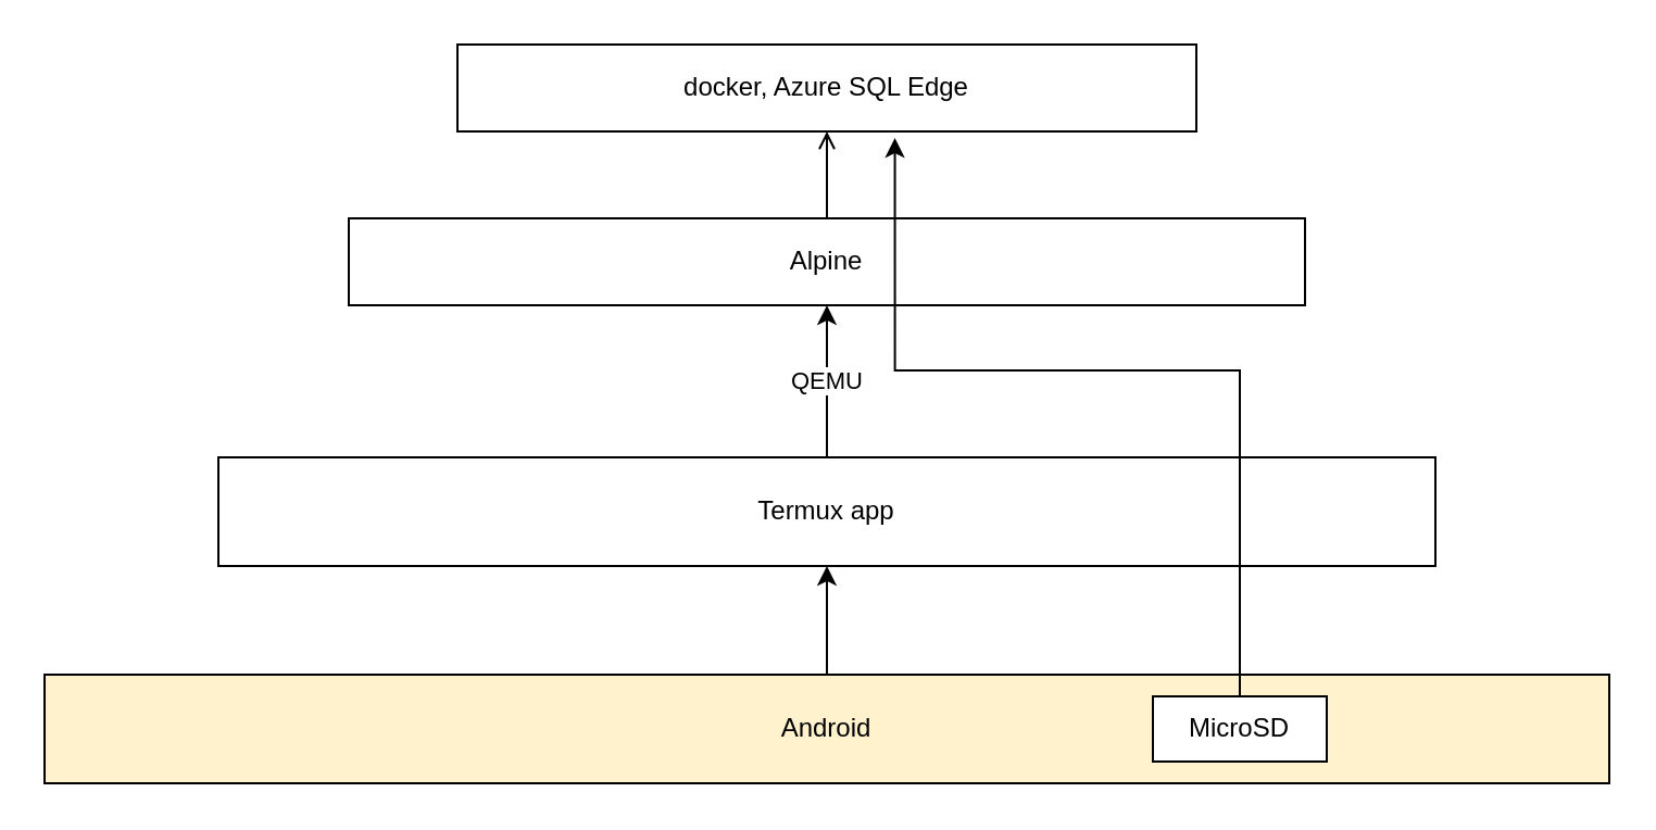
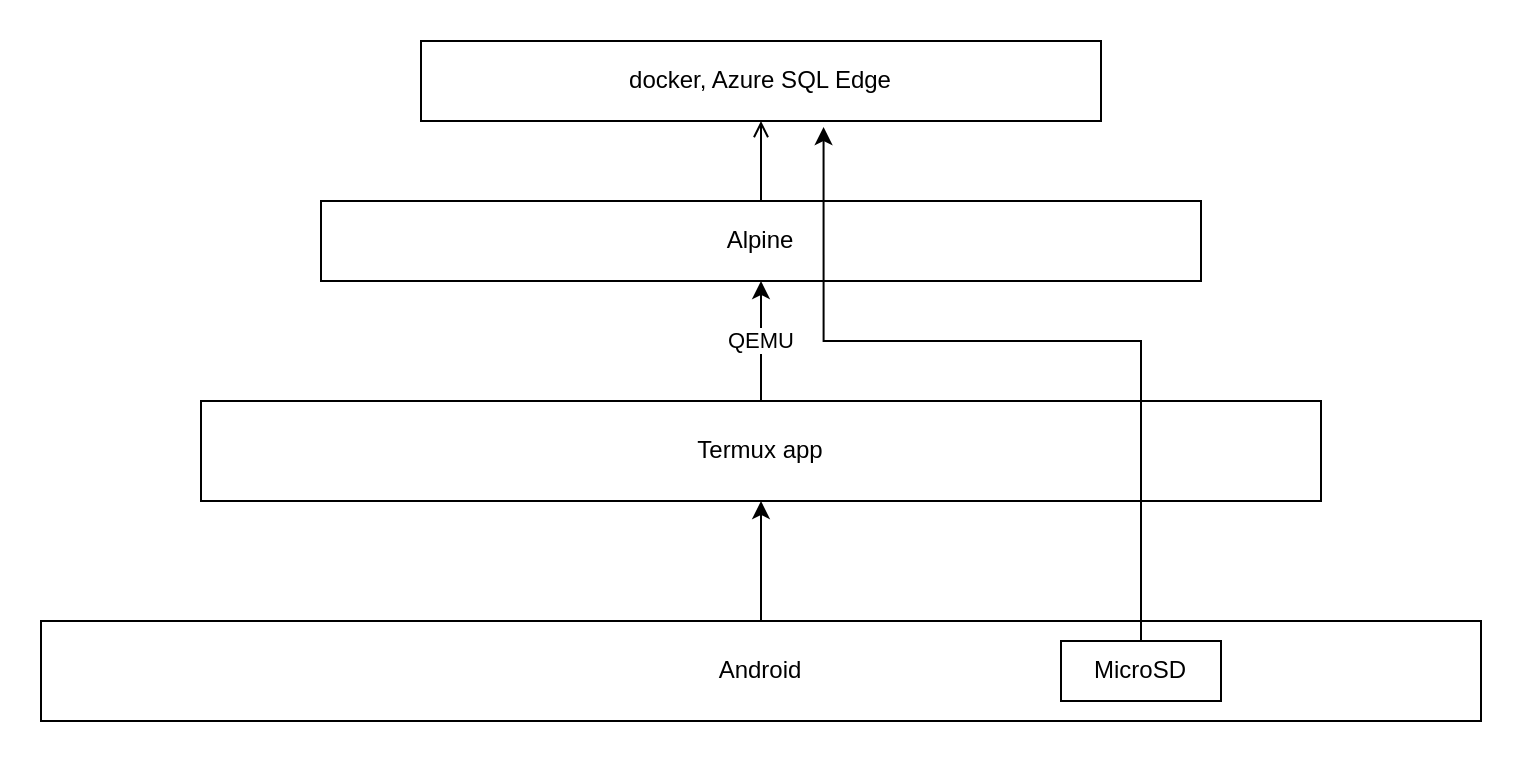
  <mxCell id="0" />
  <mxCell id="1" parent="0" />
  <mxCell id="2" style="edgeStyle=orthogonalEdgeStyle;rounded=0;orthogonalLoop=1;jettySize=auto;html=1;entryX=0.5;entryY=1;entryDx=0;entryDy=0;" parent="1" source="3" target="5" edge="1"><mxGeometry relative="1" as="geometry"><mxPoint x="380" y="200" as="targetPoint" /></mxGeometry></mxCell>
- <mxCell id="3" value="Android" style="rounded=0;whiteSpace=wrap;html=1;fillColor=#fff2cc;" parent="1" vertex="1"><mxGeometry x="20" y="310" width="720" height="50" as="geometry" /></mxCell>
+ <mxCell id="3" value="Android" style="rounded=0;whiteSpace=wrap;html=1;" parent="1" vertex="1"><mxGeometry x="20" y="310" width="720" height="50" as="geometry" /></mxCell>
  <mxCell id="4" value="QEMU" style="edgeStyle=orthogonalEdgeStyle;rounded=0;orthogonalLoop=1;jettySize=auto;html=1;exitX=0.5;exitY=0;exitDx=0;exitDy=0;entryX=0.5;entryY=1;entryDx=0;entryDy=0;" parent="1" source="5" target="7" edge="1"><mxGeometry relative="1" as="geometry" /></mxCell>
- <mxCell id="5" value="Termux app" style="rounded=0;whiteSpace=wrap;html=1;" parent="1" vertex="1"><mxGeometry x="100" y="210" width="560" height="50" as="geometry" /></mxCell>
+ <mxCell id="5" value="Termux app" style="rounded=0;whiteSpace=wrap;html=1;" parent="1" vertex="1"><mxGeometry x="100" y="200" width="560" height="50" as="geometry" /></mxCell>
  <mxCell id="6" style="edgeStyle=orthogonalEdgeStyle;rounded=0;orthogonalLoop=1;jettySize=auto;html=1;exitX=0.5;exitY=0;exitDx=0;exitDy=0;entryX=0.5;entryY=1;entryDx=0;entryDy=0;endArrow=open;" parent="1" source="7" target="8" edge="1"><mxGeometry relative="1" as="geometry" /></mxCell>
  <mxCell id="7" value="Alpine" style="rounded=0;whiteSpace=wrap;html=1;" parent="1" vertex="1"><mxGeometry x="160" y="100" width="440" height="40" as="geometry" /></mxCell>
  <mxCell id="8" value="docker, Azure SQL Edge" style="rounded=0;whiteSpace=wrap;html=1;" parent="1" vertex="1"><mxGeometry x="210" y="20" width="340" height="40" as="geometry" /></mxCell>
  <mxCell id="9" style="edgeStyle=orthogonalEdgeStyle;rounded=0;orthogonalLoop=1;jettySize=auto;html=1;exitX=0.5;exitY=1;exitDx=0;exitDy=0;" parent="1" source="3" target="3" edge="1"><mxGeometry relative="1" as="geometry" /></mxCell>
  <mxCell id="10" value="MicroSD" style="whiteSpace=wrap;html=1;rounded=0;" vertex="1" parent="1"><mxGeometry x="530" y="320" width="80" height="30" as="geometry" /></mxCell>
  <mxCell id="11" style="edgeStyle=orthogonalEdgeStyle;rounded=0;orthogonalLoop=1;jettySize=auto;html=1;exitX=0.5;exitY=0;exitDx=0;exitDy=0;entryX=0.592;entryY=1.075;entryDx=0;entryDy=0;entryPerimeter=0;" edge="1" parent="1" source="10" target="8"><mxGeometry relative="1" as="geometry"><mxPoint x="390" y="170" as="targetPoint" /><Array as="points"><mxPoint x="570" y="170" /><mxPoint x="411" y="170" /></Array></mxGeometry></mxCell>
